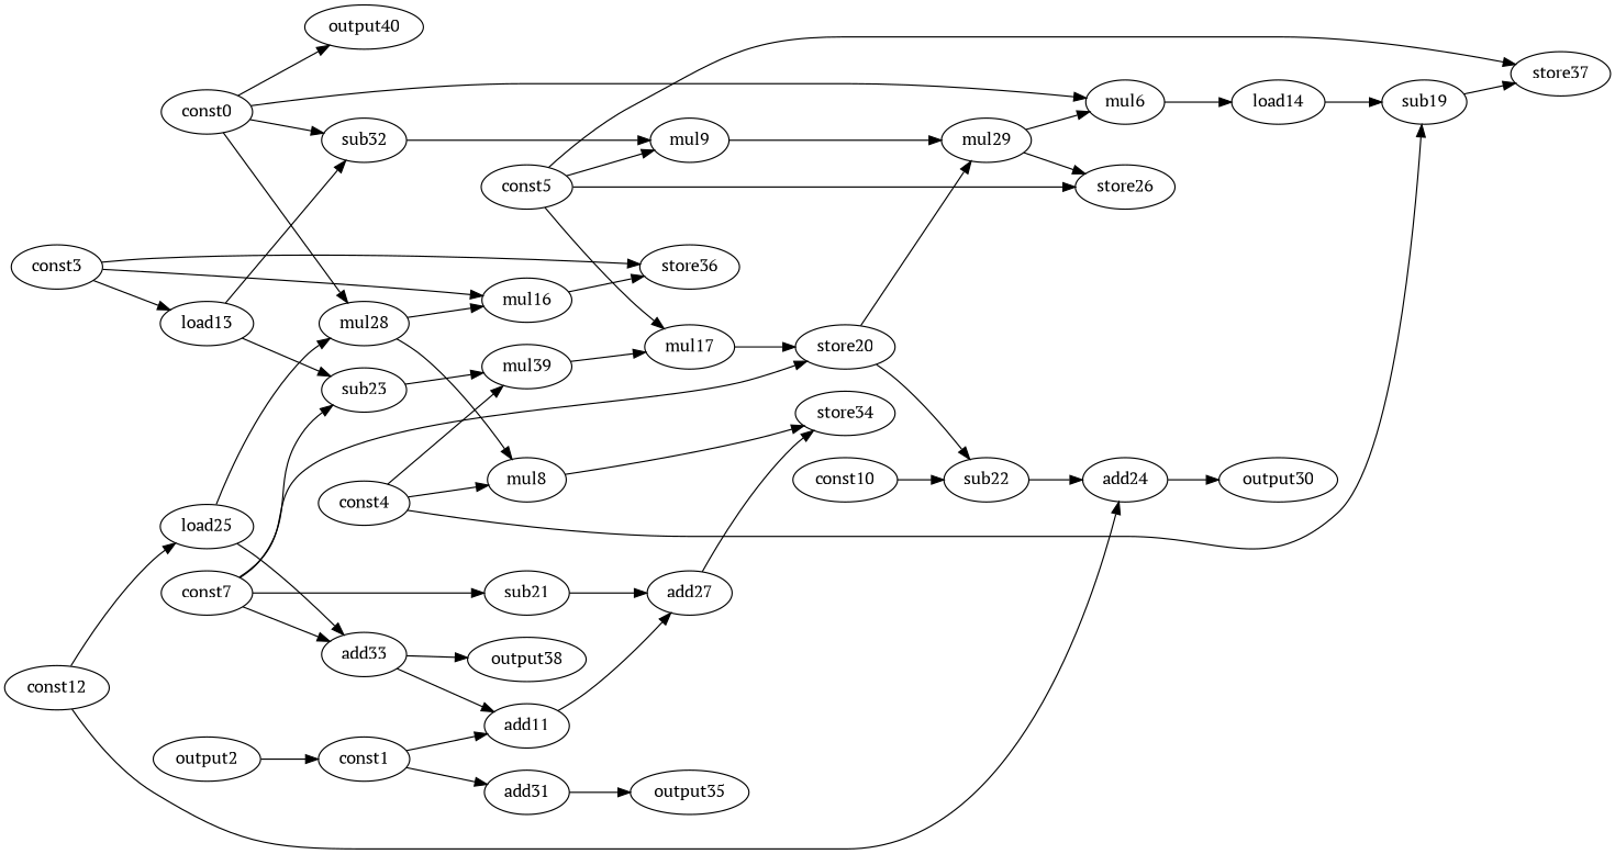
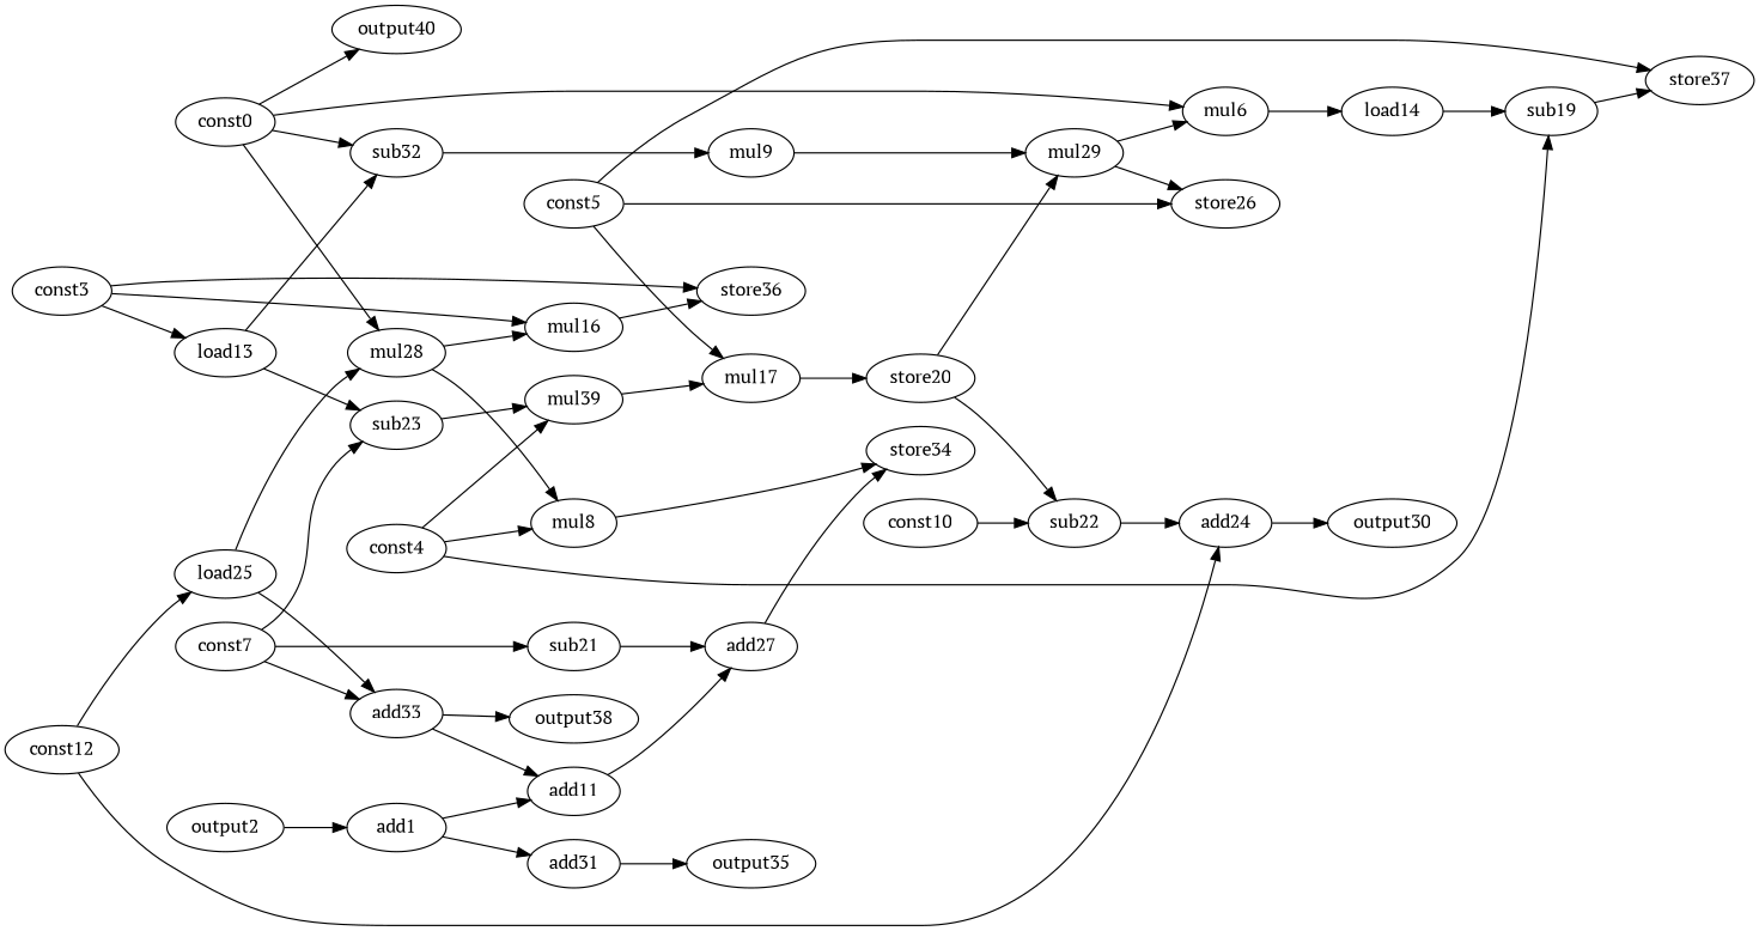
  digraph {
    fontname="PT Serif"
    rankdir=LR
    node [fontname="PT Serif" opcode=mul]
    edge [fontname="PT Serif" operand=0]
    mul6
    const0 [opcode=const]
    mul28
    sub32 [opcode=sub]
    output40 [opcode=output]
    load14 [opcode=load]
    mul16
    mul8
    mul9
    add11 [opcode=add]
-   const1 [opcode=const]
+   const1 [opcode=const label=add1]
    add31 [opcode=add]
    output2 [opcode=output]
    add27 [opcode=add]
    output35 [opcode=output]
    load13 [opcode=load]
    const3 [opcode=const]
    store36 [opcode=store]
    sub23 [opcode=sub]
    const4 [opcode=const]
    sub19 [opcode=sub]
    mul39
    store34 [opcode=store]
    store37 [opcode=store]
    mul17
    const5 [opcode=const]
    store26 [opcode=store]
    mul29
    n29 [label=store20 opcode=sub]
    const7 [opcode=const]
    sub21 [opcode=sub]
    add33 [opcode=add]
    sub22 [opcode=sub]
    output38 [opcode=output]
    const10 [opcode=const]
    add24 [opcode=add]
    const12 [opcode=const]
    load25 [opcode=load]
    output30 [opcode=output]
    mul6 -> load14
    const0 -> mul6
    const0 -> mul28
    const0 -> sub32
    const0 -> output40
    mul28 -> mul16 [operand=1]
    mul28 -> mul8 [operand=1]
    sub32 -> mul9
    load14 -> sub19 [operand=1]
    mul16 -> store36
    mul8 -> store34
    mul9 -> mul29
    add11 -> add27
    const1 -> add11
    const1 -> add31
    add31 -> output35
    output2 -> const1
    add27 -> store34 [operand=1]
    load13 -> sub32 [operand=1]
    load13 -> sub23
    const3 -> mul16
    const3 -> load13
    const3 -> store36 [operand=1]
    sub23 -> mul39 [operand=1]
    const4 -> mul8
    const4 -> sub19
    const4 -> mul39
    sub19 -> store37
    mul39 -> mul17 [operand=1]
    mul17 -> n29
-   const5 -> mul9 [operand=1]
    const5 -> store37 [operand=1]
    const5 -> mul17
    const5 -> store26
    mul29 -> mul6 [operand=1]
    mul29 -> store26 [operand=1]
    n29 -> mul29 [operand=1]
    n29 -> sub22 [operand=1]
    const7 -> sub23 [operand=1]
-   const7 -> n29 [operand=1]
    const7 -> sub21 [operand=1]
    const7 -> add33 [operand=1]
    sub21 -> add27 [operand=1]
    add33 -> add11 [operand=1]
    add33 -> output38
    sub22 -> add24 [operand=1]
    const10 -> sub22
    add24 -> output30
    const12 -> add24
    const12 -> load25
    load25 -> mul28 [operand=1]
    load25 -> add33
  }
